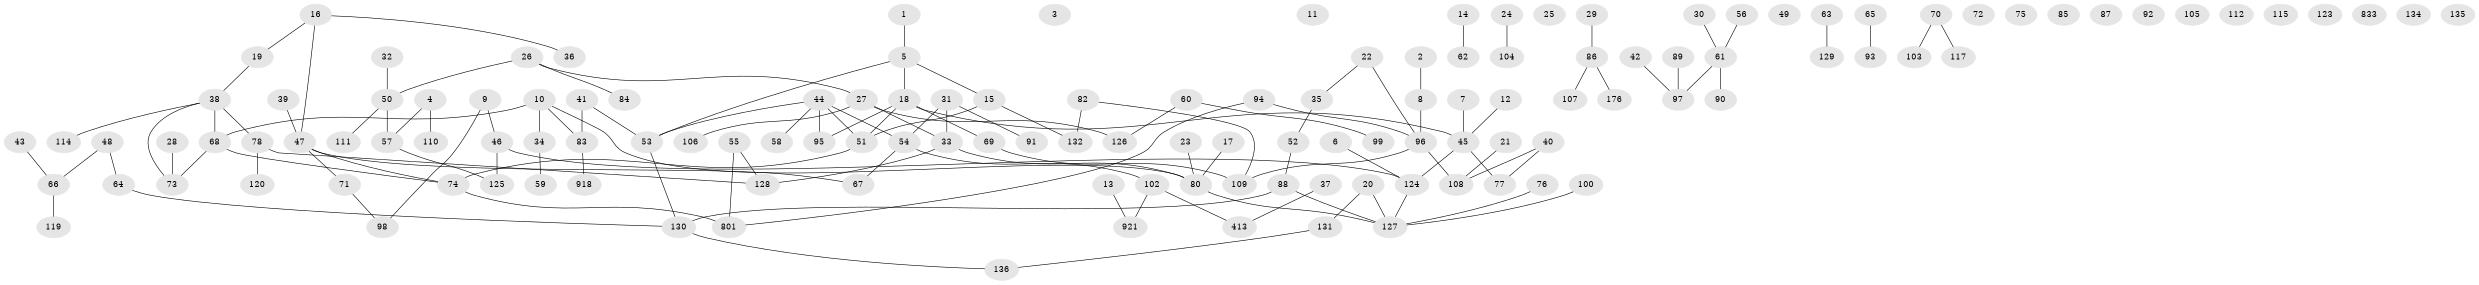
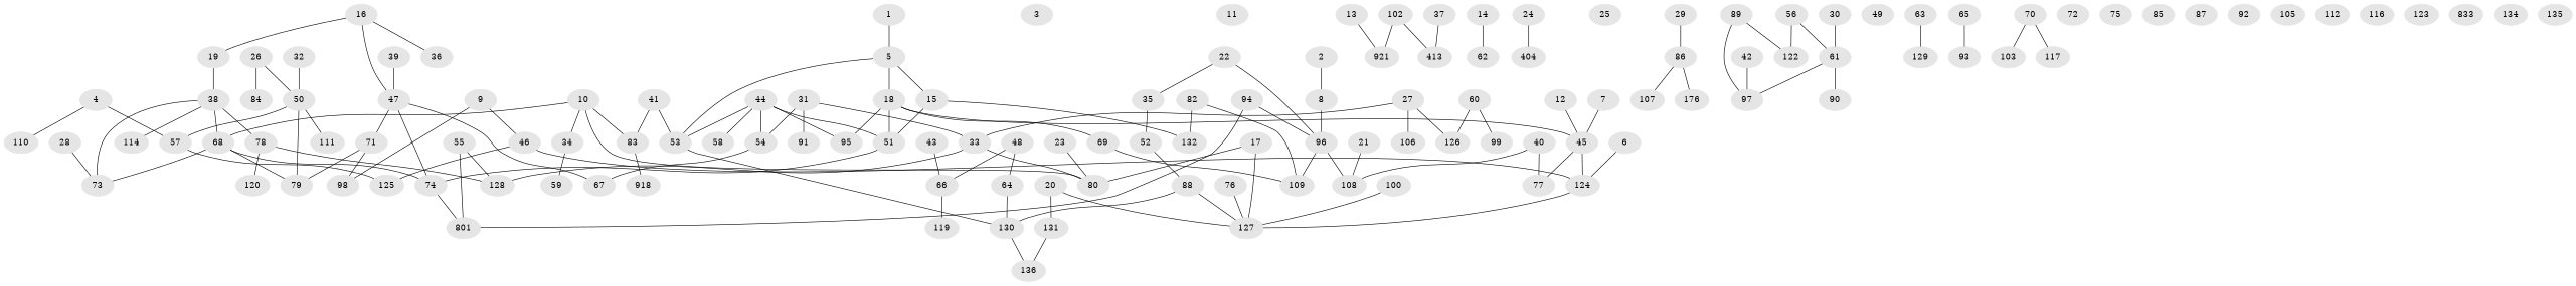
  graph {
    node [color=gray90 style=filled]
    1
    5
    15
    18
    53
    2
    8
    96
    3
    4
    57
    110
    125
    51
    132
    95
    45
    69
    130
    6
    124
    127
    7
    77
    108
    109
    9
    46
    98
    10
    34
    68
    80
    83
    59
    73
    74
+   79
    n39 [label=918]
    11
    12
    n42 [label=921]
    13
    14
    62
    16
    19
    36
    47
    38
    67
    71
    17
    78
    114
    20
    131
    136
    21
    22
    35
    52
    23
    24
-   104
+   104 [label=404]
    25
    26
    27
    50
    84
    33
    106
    126
    111
    128
    28
    29
    86
    107
    n80 [label=176]
    30
    61
    97
    90
    31
    54
    91
    102
    32
    88
    n91 [label=413]
    37
    120
    39
    40
    41
    42
    43
    66
    119
    44
    58
    n103 [label=801]
    48
    64
    49
    55
    56
+   122
    60
    99
    63
    129
    65
    93
    70
    103
    117
    72
    75
    76
    82
    85
    87
    89
    92
    94
    100
    105
    112
-   115
+   115 [label=116]
    123
    n133 [label=833]
    134
    135
    1 -- 5
    5 -- 15
    5 -- 18
    5 -- 53
    15 -- 51
    15 -- 132
    18 -- 51
    18 -- 95
    18 -- 45
    18 -- 69
    53 -- 130
    2 -- 8
    8 -- 96
    96 -- 108
    96 -- 109
    4 -- 57
    4 -- 110
    57 -- 125
    51 -- 74
    45 -- 124
    45 -- 77
    69 -- 109
    130 -- 136
    6 -- 124
    124 -- 127
    7 -- 45
    9 -- 46
    9 -- 98
    46 -- 125
    46 -- 124
    10 -- 34
    10 -- 68
    10 -- 80
    10 -- 83
    34 -- 59
    68 -- 73
    68 -- 74
-   80 -- 127
+   68 -- 79
+   17 -- 127
    83 -- n39
    74 -- n103
    12 -- 45
    13 -- n42
    14 -- 62
    16 -- 19
    16 -- 36
    16 -- 47
    19 -- 38
    47 -- 74
    47 -- 67
    47 -- 71
    38 -- 68
    38 -- 73
    38 -- 78
    38 -- 114
    71 -- 98
+   71 -- 79
    17 -- 80
    78 -- 128
    78 -- 120
    20 -- 127
    20 -- 131
    131 -- 136
    21 -- 108
    22 -- 96
    22 -- 35
    35 -- 52
    52 -- 88
    23 -- 80
    24 -- 104
-   26 -- 27
    26 -- 50
    26 -- 84
    27 -- 33
    27 -- 106
    27 -- 126
    50 -- 57
+   50 -- 79
    50 -- 111
    33 -- 80
    33 -- 128
    28 -- 73
    29 -- 86
    86 -- 107
    86 -- n80
    30 -- 61
    61 -- 97
    61 -- 90
    31 -- 33
    31 -- 54
    31 -- 91
    54 -- 67
-   54 -- 102
    102 -- n42
    102 -- n91
    32 -- 50
    88 -- 130
    88 -- 127
    37 -- n91
    39 -- 47
    40 -- 77
    40 -- 108
    41 -- 53
    41 -- 83
    42 -- 97
    43 -- 66
    66 -- 119
    44 -- 53
    44 -- 51
    44 -- 95
    44 -- 54
    44 -- 58
    48 -- 66
    48 -- 64
    64 -- 130
    55 -- 128
    55 -- n103
    56 -- 61
+   56 -- 122
    60 -- 126
    60 -- 99
    63 -- 129
    65 -- 93
    70 -- 103
    70 -- 117
    76 -- 127
    82 -- 132
    82 -- 109
    89 -- 97
+   89 -- 122
    94 -- 96
    94 -- n103
    100 -- 127
  }
